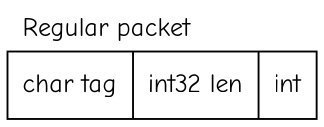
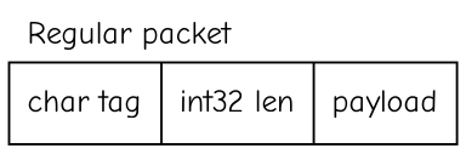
  graph {
    label="Regular packet"
    labeljust=l
    labelloc=t
    fontname="Comic Neue"
-   n1 [label="char tag|int32 len|int" shape=record fontname="Comic Neue"]
+   n1 [label="char tag|int32 len|payload" shape=record fontname="Comic Neue"]
  }
